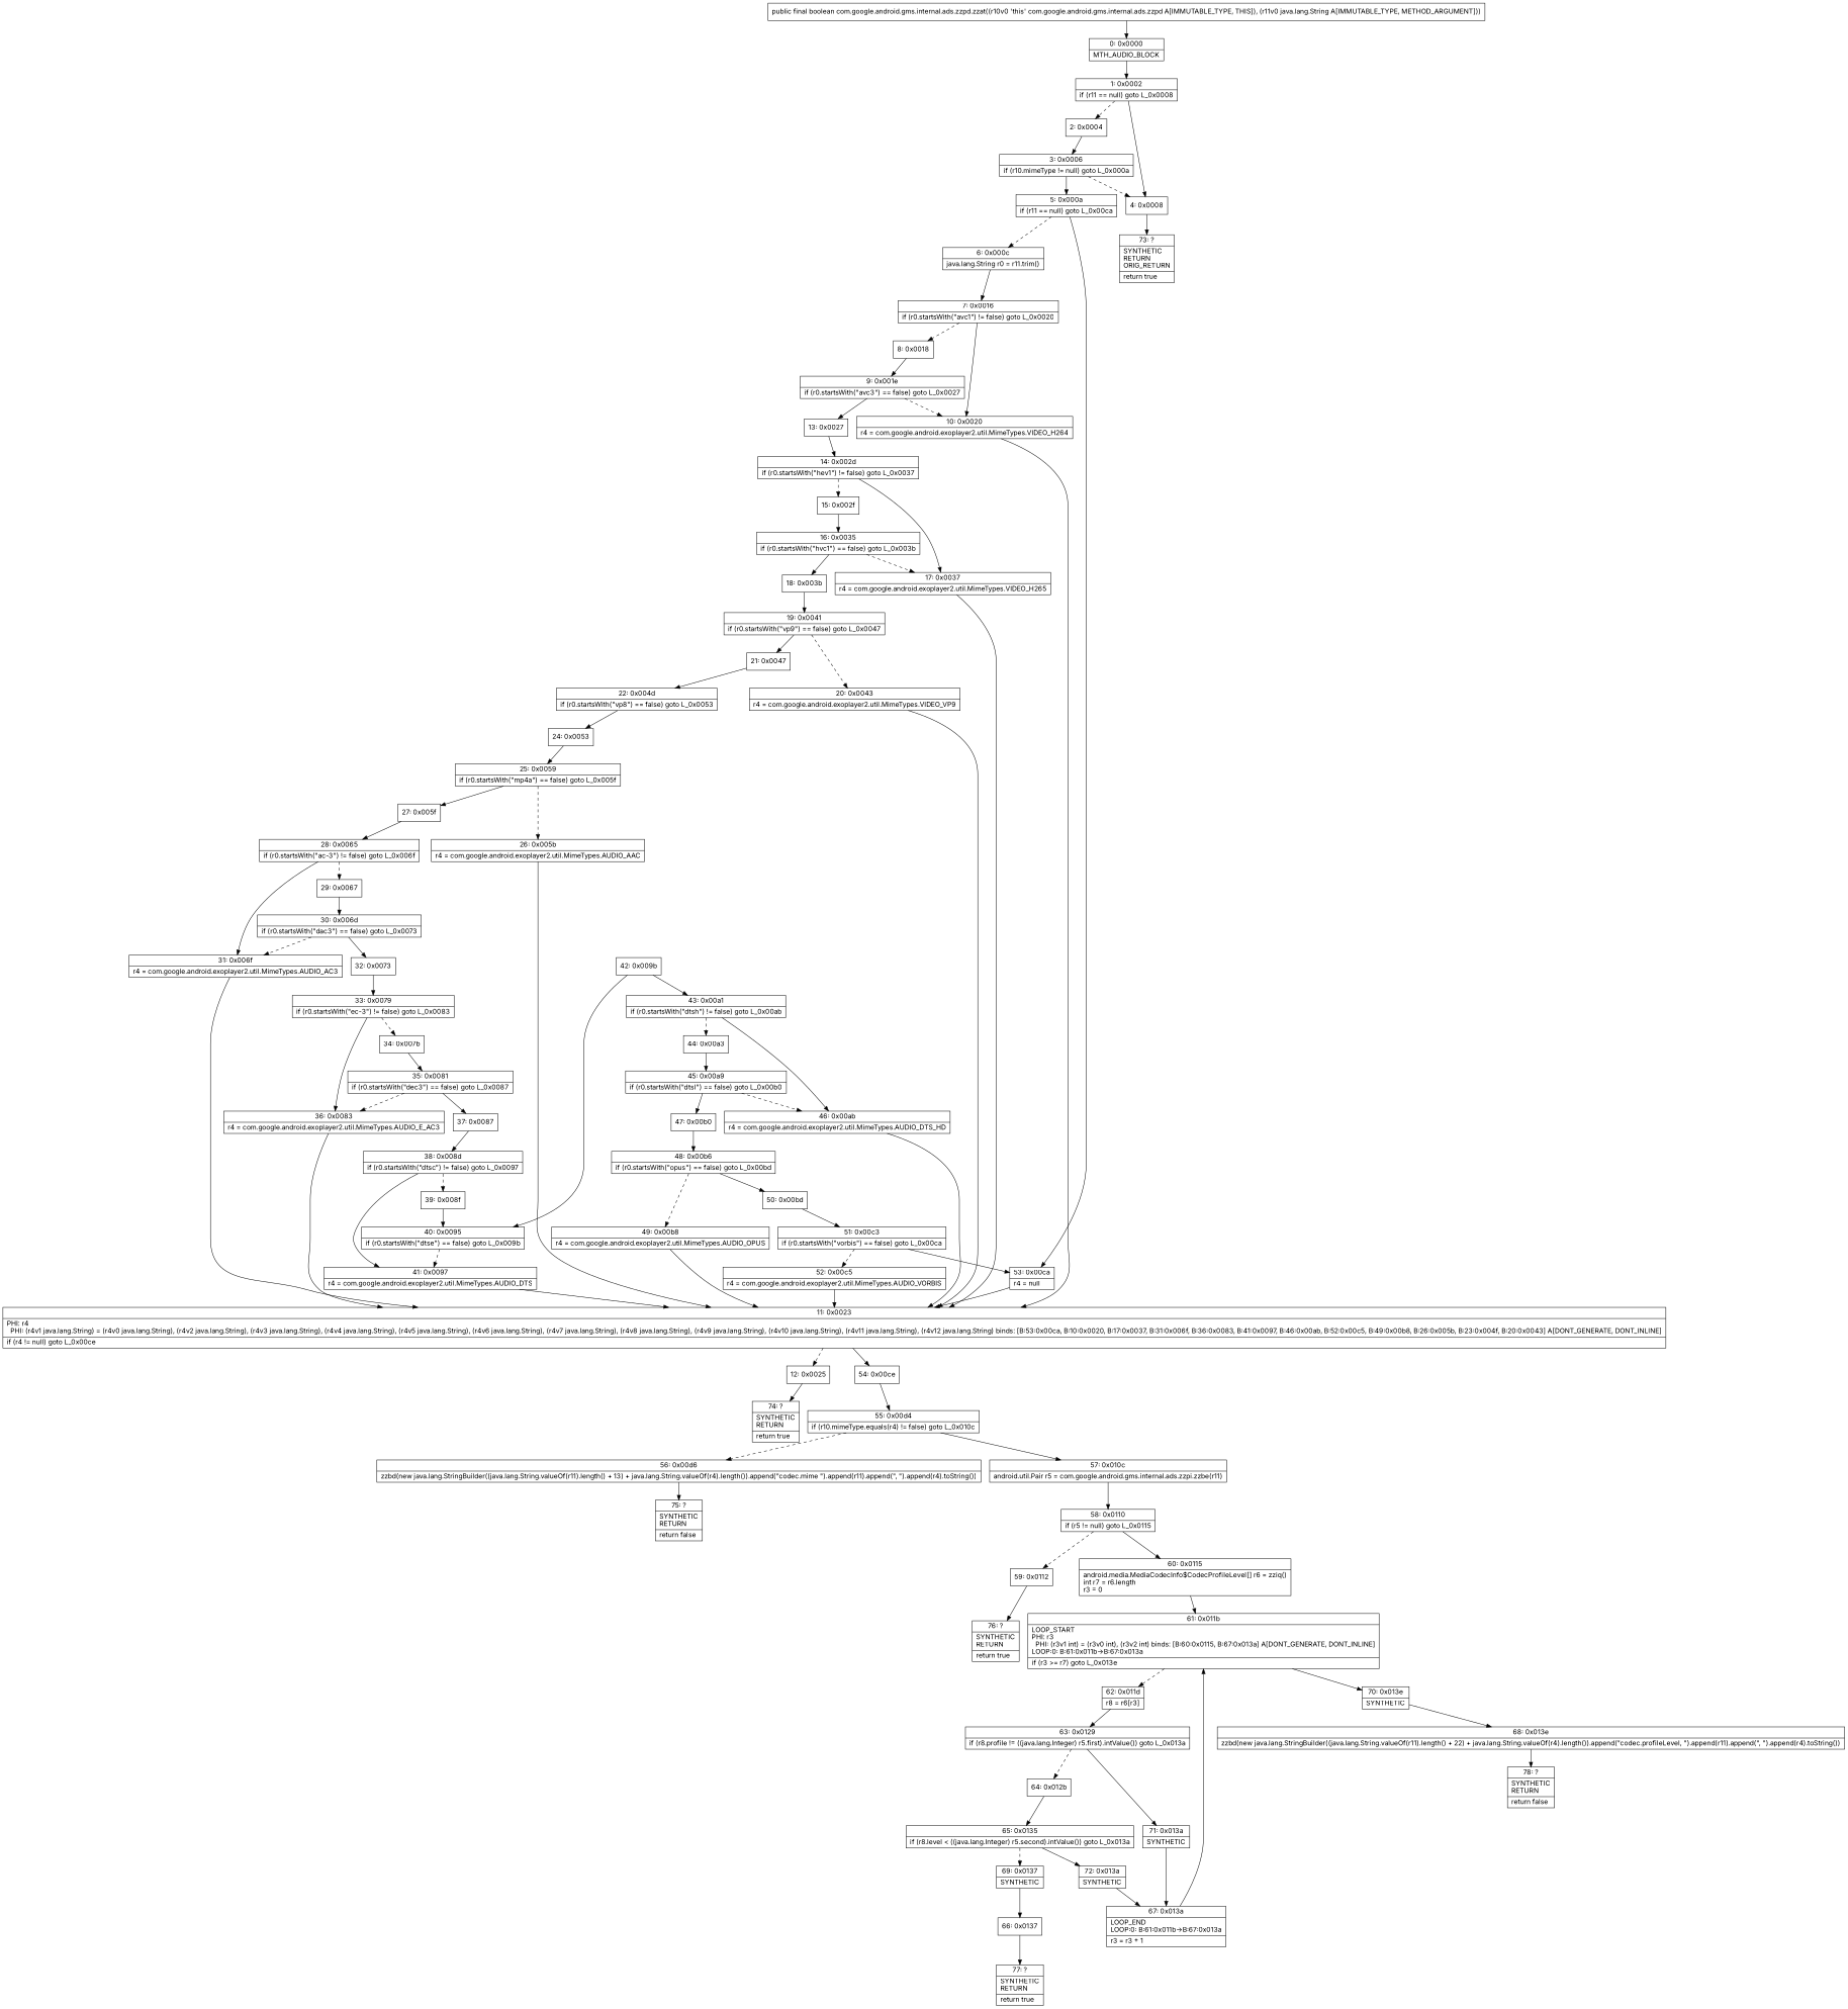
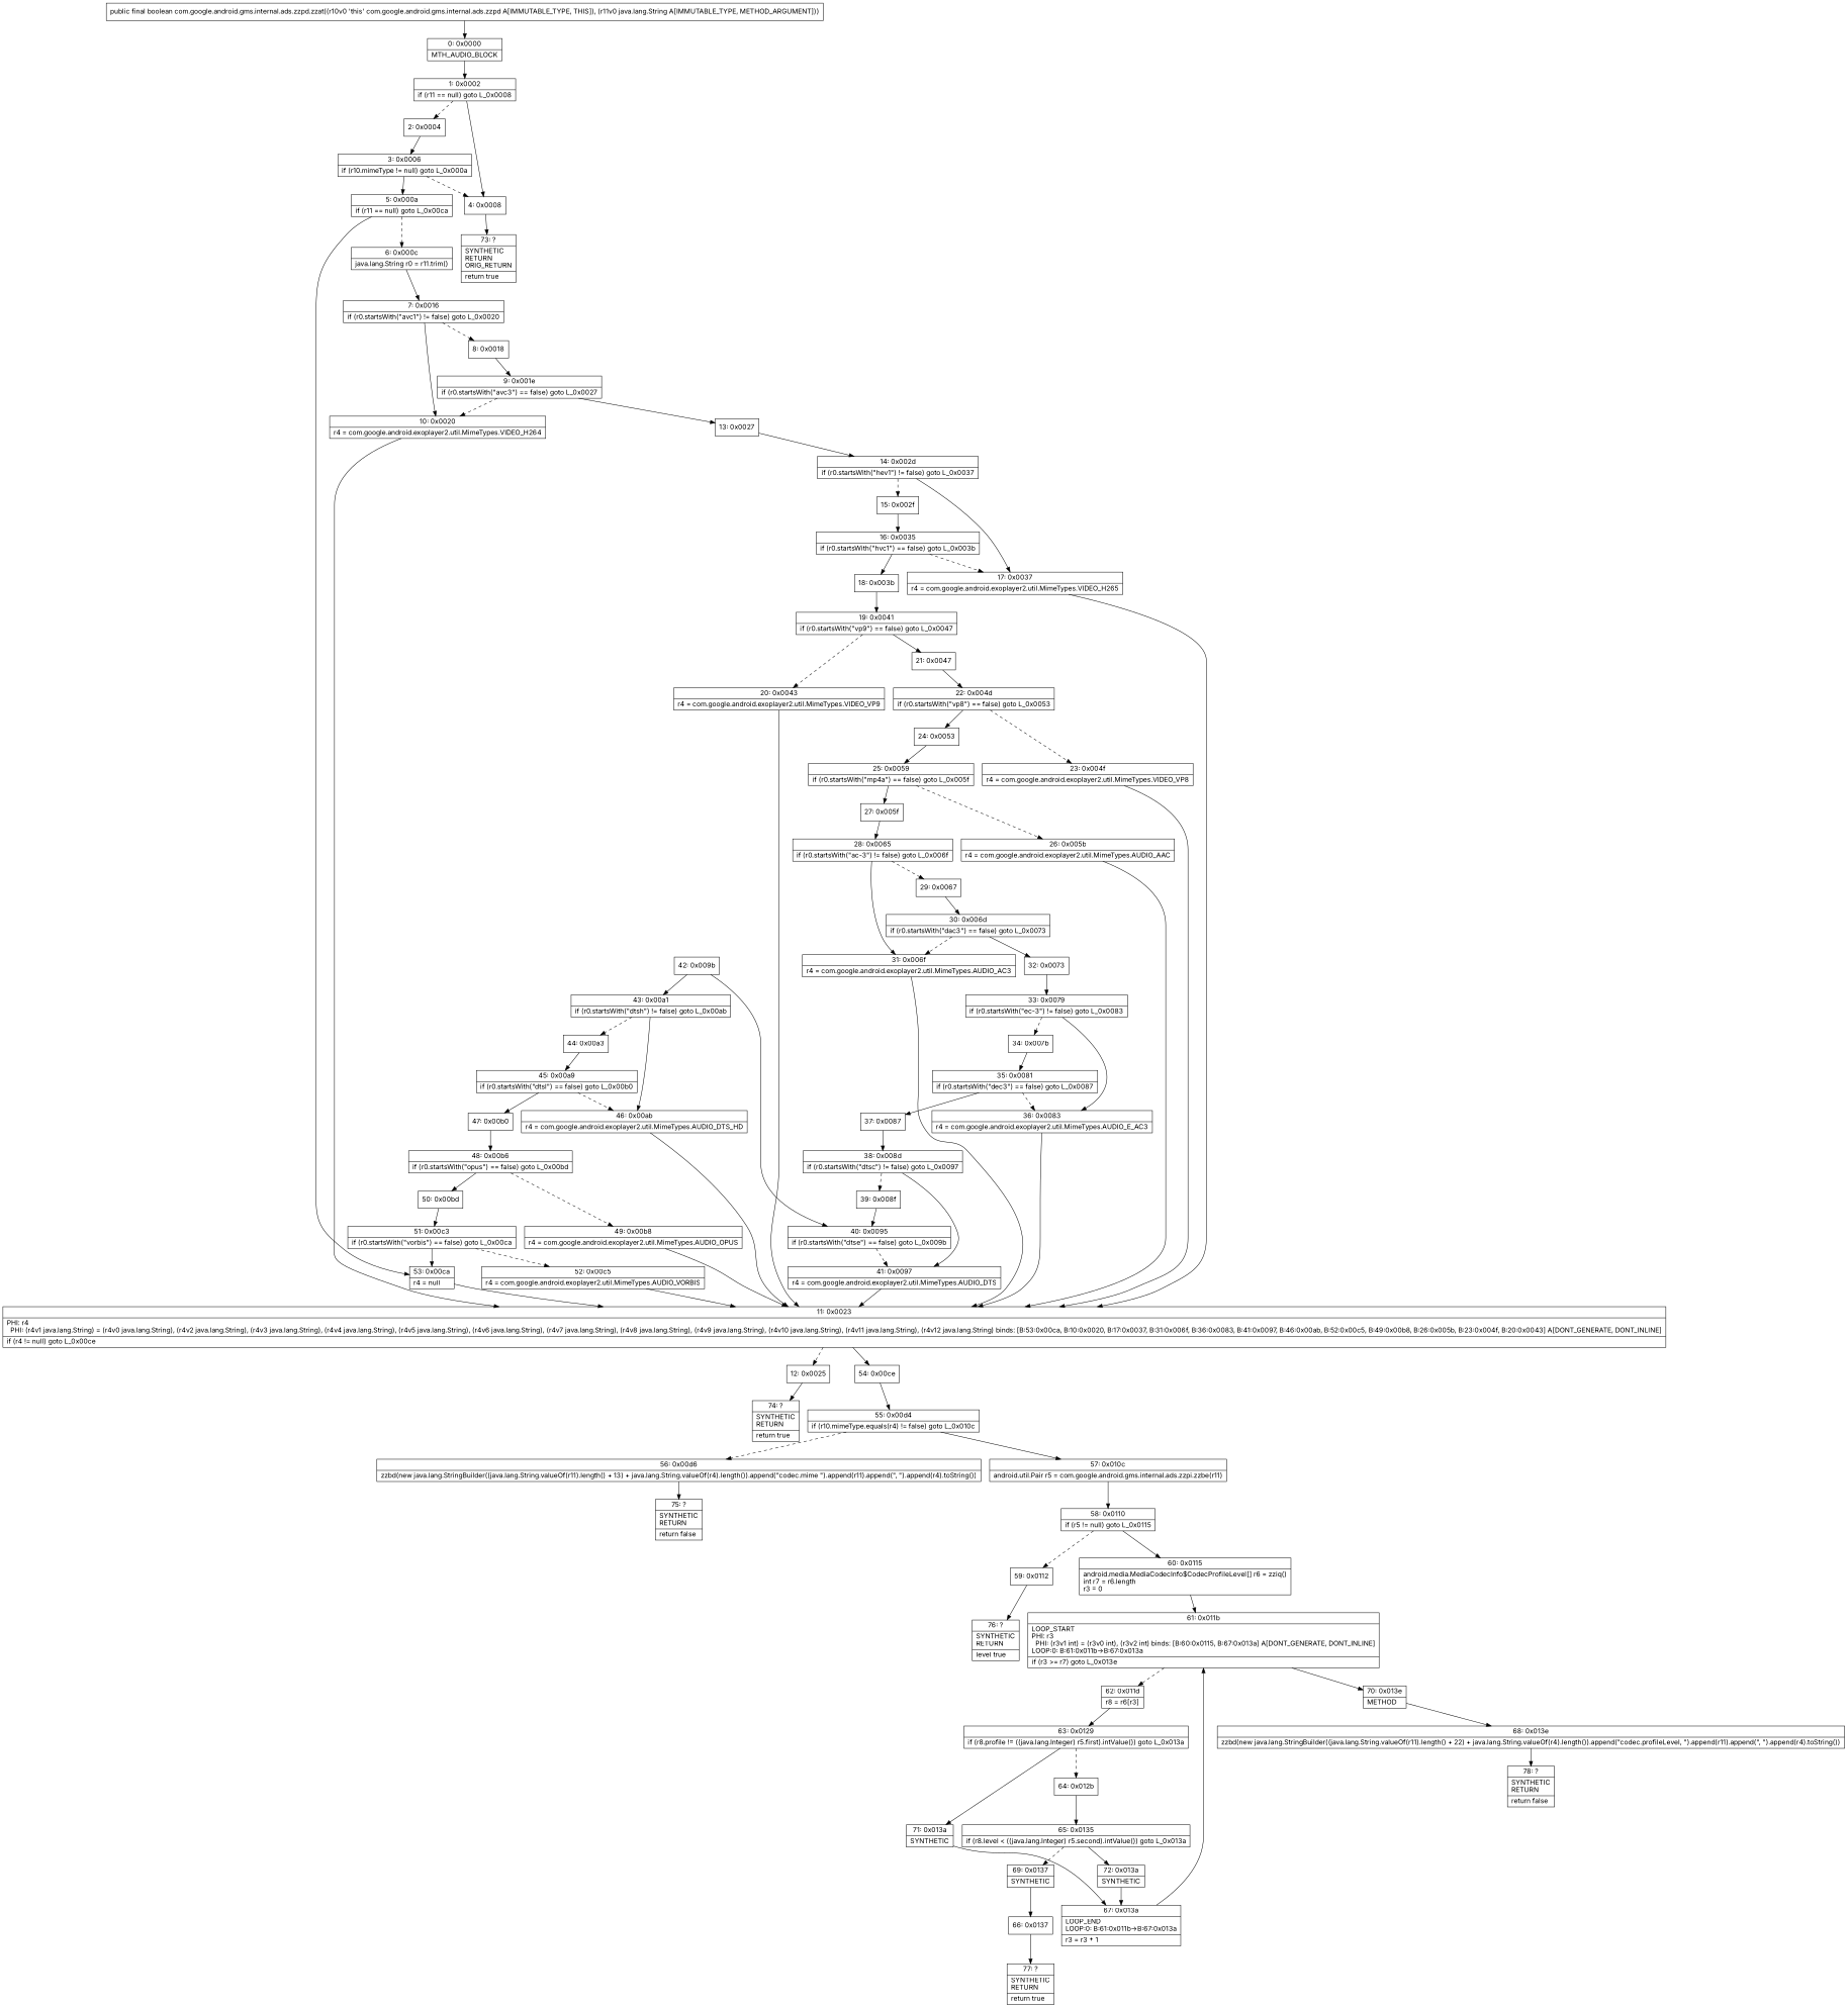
  digraph {
    fontname=Inter
    node [fontname=Inter shape=record]
    edge [fontname=Inter]
    n1 [label="{0\:\ 0x0000|MTH_AUDIO_BLOCK\l}"]
    n2 [label="{1\:\ 0x0002|if (r11 == null) goto L_0x0008\l}"]
    n3 [label="{2\:\ 0x0004}"]
    n4 [label="{4\:\ 0x0008}"]
    n5 [label="{3\:\ 0x0006|if (r10.mimeType != null) goto L_0x000a\l}"]
    n6 [label="{73\:\ ?|SYNTHETIC\lRETURN\lORIG_RETURN\l|return true\l}"]
    n7 [label="{5\:\ 0x000a|if (r11 == null) goto L_0x00ca\l}"]
    n8 [label="{6\:\ 0x000c|java.lang.String r0 = r11.trim()\l}"]
    n9 [label="{53\:\ 0x00ca|r4 = null\l}"]
    n10 [label="{7\:\ 0x0016|if (r0.startsWith(\"avc1\") != false) goto L_0x0020\l}"]
    n11 [label="{11\:\ 0x0023|PHI: r4 \l  PHI: (r4v1 java.lang.String) = (r4v0 java.lang.String), (r4v2 java.lang.String), (r4v3 java.lang.String), (r4v4 java.lang.String), (r4v5 java.lang.String), (r4v6 java.lang.String), (r4v7 java.lang.String), (r4v8 java.lang.String), (r4v9 java.lang.String), (r4v10 java.lang.String), (r4v11 java.lang.String), (r4v12 java.lang.String) binds: [B:53:0x00ca, B:10:0x0020, B:17:0x0037, B:31:0x006f, B:36:0x0083, B:41:0x0097, B:46:0x00ab, B:52:0x00c5, B:49:0x00b8, B:26:0x005b, B:23:0x004f, B:20:0x0043] A[DONT_GENERATE, DONT_INLINE]\l|if (r4 != null) goto L_0x00ce\l}"]
    n12 [label="{8\:\ 0x0018}"]
    n13 [label="{10\:\ 0x0020|r4 = com.google.android.exoplayer2.util.MimeTypes.VIDEO_H264\l}"]
    n14 [label="{9\:\ 0x001e|if (r0.startsWith(\"avc3\") == false) goto L_0x0027\l}"]
    n15 [label="{13\:\ 0x0027}"]
    n16 [label="{14\:\ 0x002d|if (r0.startsWith(\"hev1\") != false) goto L_0x0037\l}"]
    n17 [label="{12\:\ 0x0025}"]
    n18 [label="{54\:\ 0x00ce}"]
    n19 [label="{74\:\ ?|SYNTHETIC\lRETURN\l|return true\l}"]
    n20 [label="{55\:\ 0x00d4|if (r10.mimeType.equals(r4) != false) goto L_0x010c\l}"]
    n21 [label="{15\:\ 0x002f}"]
    n22 [label="{17\:\ 0x0037|r4 = com.google.android.exoplayer2.util.MimeTypes.VIDEO_H265\l}"]
    n23 [label="{16\:\ 0x0035|if (r0.startsWith(\"hvc1\") == false) goto L_0x003b\l}"]
    n24 [label="{18\:\ 0x003b}"]
    n25 [label="{19\:\ 0x0041|if (r0.startsWith(\"vp9\") == false) goto L_0x0047\l}"]
    n26 [label="{20\:\ 0x0043|r4 = com.google.android.exoplayer2.util.MimeTypes.VIDEO_VP9\l}"]
    n27 [label="{21\:\ 0x0047}"]
    n28 [label="{22\:\ 0x004d|if (r0.startsWith(\"vp8\") == false) goto L_0x0053\l}"]
+   n29 [label="{23\:\ 0x004f|r4 = com.google.android.exoplayer2.util.MimeTypes.VIDEO_VP8\l}"]
    n30 [label="{24\:\ 0x0053}"]
    n31 [label="{25\:\ 0x0059|if (r0.startsWith(\"mp4a\") == false) goto L_0x005f\l}"]
    n32 [label="{26\:\ 0x005b|r4 = com.google.android.exoplayer2.util.MimeTypes.AUDIO_AAC\l}"]
    n33 [label="{27\:\ 0x005f}"]
    n34 [label="{28\:\ 0x0065|if (r0.startsWith(\"ac\-3\") != false) goto L_0x006f\l}"]
    n35 [label="{29\:\ 0x0067}"]
    n36 [label="{31\:\ 0x006f|r4 = com.google.android.exoplayer2.util.MimeTypes.AUDIO_AC3\l}"]
    n37 [label="{30\:\ 0x006d|if (r0.startsWith(\"dac3\") == false) goto L_0x0073\l}"]
    n38 [label="{32\:\ 0x0073}"]
    n39 [label="{33\:\ 0x0079|if (r0.startsWith(\"ec\-3\") != false) goto L_0x0083\l}"]
    n40 [label="{34\:\ 0x007b}"]
    n41 [label="{36\:\ 0x0083|r4 = com.google.android.exoplayer2.util.MimeTypes.AUDIO_E_AC3\l}"]
    n42 [label="{35\:\ 0x0081|if (r0.startsWith(\"dec3\") == false) goto L_0x0087\l}"]
    n43 [label="{37\:\ 0x0087}"]
    n44 [label="{38\:\ 0x008d|if (r0.startsWith(\"dtsc\") != false) goto L_0x0097\l}"]
    n45 [label="{39\:\ 0x008f}"]
    n46 [label="{41\:\ 0x0097|r4 = com.google.android.exoplayer2.util.MimeTypes.AUDIO_DTS\l}"]
    n47 [label="{40\:\ 0x0095|if (r0.startsWith(\"dtse\") == false) goto L_0x009b\l}"]
    n48 [label="{42\:\ 0x009b}"]
    n49 [label="{43\:\ 0x00a1|if (r0.startsWith(\"dtsh\") != false) goto L_0x00ab\l}"]
    n50 [label="{44\:\ 0x00a3}"]
    n51 [label="{46\:\ 0x00ab|r4 = com.google.android.exoplayer2.util.MimeTypes.AUDIO_DTS_HD\l}"]
    n52 [label="{45\:\ 0x00a9|if (r0.startsWith(\"dtsl\") == false) goto L_0x00b0\l}"]
    n53 [label="{47\:\ 0x00b0}"]
    n54 [label="{48\:\ 0x00b6|if (r0.startsWith(\"opus\") == false) goto L_0x00bd\l}"]
    n55 [label="{49\:\ 0x00b8|r4 = com.google.android.exoplayer2.util.MimeTypes.AUDIO_OPUS\l}"]
    n56 [label="{50\:\ 0x00bd}"]
    n57 [label="{51\:\ 0x00c3|if (r0.startsWith(\"vorbis\") == false) goto L_0x00ca\l}"]
    n58 [label="{52\:\ 0x00c5|r4 = com.google.android.exoplayer2.util.MimeTypes.AUDIO_VORBIS\l}"]
    n59 [label="{56\:\ 0x00d6|zzbd(new java.lang.StringBuilder((java.lang.String.valueOf(r11).length() + 13) + java.lang.String.valueOf(r4).length()).append(\"codec.mime \").append(r11).append(\", \").append(r4).toString())\l}"]
    n60 [label="{57\:\ 0x010c|android.util.Pair r5 = com.google.android.gms.internal.ads.zzpi.zzbe(r11)\l}"]
    n61 [label="{75\:\ ?|SYNTHETIC\lRETURN\l|return false\l}"]
    n62 [label="{58\:\ 0x0110|if (r5 != null) goto L_0x0115\l}"]
    n63 [label="{59\:\ 0x0112}"]
    n64 [label="{60\:\ 0x0115|android.media.MediaCodecInfo$CodecProfileLevel[] r6 = zziq()\lint r7 = r6.length\lr3 = 0\l}"]
-   n65 [label="{76\:\ ?|SYNTHETIC\lRETURN\l|return true\l}"]
+   n65 [label="{76\:\ ?|SYNTHETIC\lRETURN\l|level true\l}"]
    n66 [label="{61\:\ 0x011b|LOOP_START\lPHI: r3 \l  PHI: (r3v1 int) = (r3v0 int), (r3v2 int) binds: [B:60:0x0115, B:67:0x013a] A[DONT_GENERATE, DONT_INLINE]\lLOOP:0: B:61:0x011b\-\>B:67:0x013a\l|if (r3 \>= r7) goto L_0x013e\l}"]
    n67 [label="{62\:\ 0x011d|r8 = r6[r3]\l}"]
-   n68 [label="{70\:\ 0x013e|SYNTHETIC\l}"]
+   n68 [label="{70\:\ 0x013e|METHOD\l}"]
    n69 [label="{63\:\ 0x0129|if (r8.profile != ((java.lang.Integer) r5.first).intValue()) goto L_0x013a\l}"]
    n70 [label="{68\:\ 0x013e|zzbd(new java.lang.StringBuilder((java.lang.String.valueOf(r11).length() + 22) + java.lang.String.valueOf(r4).length()).append(\"codec.profileLevel, \").append(r11).append(\", \").append(r4).toString())\l}"]
    n71 [label="{64\:\ 0x012b}"]
    n72 [label="{71\:\ 0x013a|SYNTHETIC\l}"]
    n73 [label="{65\:\ 0x0135|if (r8.level \< ((java.lang.Integer) r5.second).intValue()) goto L_0x013a\l}"]
    n74 [label="{67\:\ 0x013a|LOOP_END\lLOOP:0: B:61:0x011b\-\>B:67:0x013a\l|r3 = r3 + 1\l}"]
    n75 [label="{69\:\ 0x0137|SYNTHETIC\l}"]
    n76 [label="{72\:\ 0x013a|SYNTHETIC\l}"]
    n77 [label="{66\:\ 0x0137}"]
    n78 [label="{77\:\ ?|SYNTHETIC\lRETURN\l|return true\l}"]
    n79 [label="{78\:\ ?|SYNTHETIC\lRETURN\l|return false\l}"]
    n80 [label="{public final boolean com.google.android.gms.internal.ads.zzpd.zzat((r10v0 'this' com.google.android.gms.internal.ads.zzpd A[IMMUTABLE_TYPE, THIS]), (r11v0 java.lang.String A[IMMUTABLE_TYPE, METHOD_ARGUMENT])) }"]
    n1 -> n2
    n2 -> n3 [style=dashed]
    n2 -> n4
    n3 -> n5
    n4 -> n6
    n5 -> n4 [style=dashed]
    n5 -> n7
    n7 -> n8 [style=dashed]
    n7 -> n9
    n8 -> n10
    n9 -> n11
    n10 -> n12 [style=dashed]
    n10 -> n13
    n11 -> n17 [style=dashed]
    n11 -> n18
    n12 -> n14
    n13 -> n11
    n14 -> n13 [style=dashed]
    n14 -> n15
    n15 -> n16
    n16 -> n21 [style=dashed]
    n16 -> n22
    n17 -> n19
    n18 -> n20
    n20 -> n59 [style=dashed]
    n20 -> n60
    n21 -> n23
    n22 -> n11
    n23 -> n22 [style=dashed]
    n23 -> n24
    n24 -> n25
    n25 -> n26 [style=dashed]
    n25 -> n27
    n26 -> n11
    n27 -> n28
+   n28 -> n29 [style=dashed]
    n28 -> n30
+   n29 -> n11
    n30 -> n31
    n31 -> n32 [style=dashed]
    n31 -> n33
    n32 -> n11
    n33 -> n34
    n34 -> n35 [style=dashed]
    n34 -> n36
    n35 -> n37
    n36 -> n11
    n37 -> n36 [style=dashed]
    n37 -> n38
    n38 -> n39
    n39 -> n40 [style=dashed]
    n39 -> n41
    n40 -> n42
    n41 -> n11
    n42 -> n41 [style=dashed]
    n42 -> n43
    n43 -> n44
    n44 -> n45 [style=dashed]
    n44 -> n46
    n45 -> n47
    n46 -> n11
    n47 -> n46 [style=dashed]
    n48 -> n47
    n48 -> n49
    n49 -> n50 [style=dashed]
    n49 -> n51
    n50 -> n52
    n51 -> n11
    n52 -> n51 [style=dashed]
    n52 -> n53
    n53 -> n54
    n54 -> n55 [style=dashed]
    n54 -> n56
    n55 -> n11
    n56 -> n57
    n57 -> n9
    n57 -> n58 [style=dashed]
    n58 -> n11
    n59 -> n61
    n60 -> n62
    n62 -> n63 [style=dashed]
    n62 -> n64
    n63 -> n65
    n64 -> n66
    n66 -> n67 [style=dashed]
    n66 -> n68
    n67 -> n69
    n68 -> n70
    n69 -> n71 [style=dashed]
    n69 -> n72
    n70 -> n79
    n71 -> n73
    n72 -> n74
    n73 -> n75 [style=dashed]
    n73 -> n76
    n74 -> n66
    n75 -> n77
    n76 -> n74
    n77 -> n78
    n80 -> n1
  }
